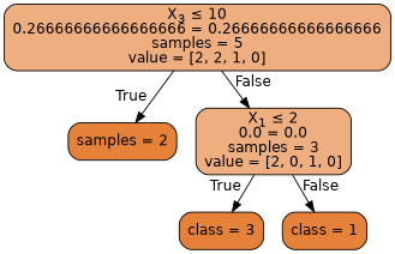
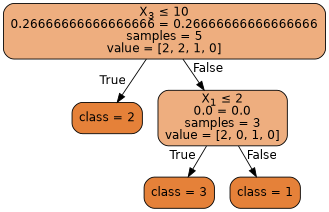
  digraph {
    node [color=black fillcolor="#e58139ff" fontname=helvetica shape=box style="filled, rounded"]
    edge [fontname=helvetica headlabel=True labelangle=45 labeldistance=2.5]
    n1 [fillcolor="#e58139a4" label=<X<SUB>3</SUB> &le; 10<br/>0.26666666666666666 = 0.26666666666666666<br/>samples = 5<br/>value = [2, 2, 1, 0]>]
-   n2 [label="samples = 2"]
+   n2 [label="class = 2"]
    n3 [fillcolor="#e58139a4" label=<X<SUB>1</SUB> &le; 2<br/>0.0 = 0.0<br/>samples = 3<br/>value = [2, 0, 1, 0]>]
    n4 [label="class = 3"]
    n5 [label="class = 1"]
    n1 -> n2
    n1 -> n3 [headlabel=False labelangle=-45]
    n3 -> n4
    n3 -> n5 [headlabel=False labelangle=-45]
  }
